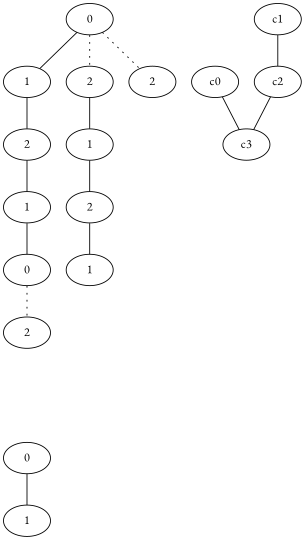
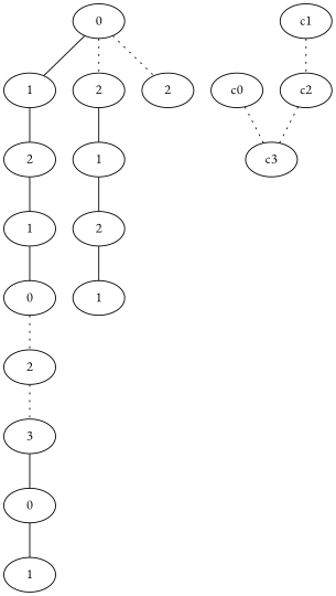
  graph {
    fontname="EB Garamond"
    node [fontname="EB Garamond"]
    edge [fontname="EB Garamond"]
    n1 [label=0]
    n2 [label=1]
    n3 [label=2]
    n4 [label=2]
    n5 [label=2]
    n6 [label=1]
    n7 [label=1]
    n8 [label=0]
    n9 [label=2]
+   n10 [label=3]
    n11 [label=0]
    n12 [label=1]
    n13 [label=2]
    n14 [label=1]
    c0
    c3
    c1
    c2
    n1 -- n2
    n1 -- n3 [style=dotted]
    n1 -- n4 [style=dotted]
    n2 -- n5
    n3 -- n6
    n5 -- n7
    n6 -- n13
    n7 -- n8
    n8 -- n9 [style=dotted]
+   n9 -- n10 [style=dotted]
+   n10 -- n11
    n11 -- n12
    n13 -- n14
-   c0 -- c3
-   c1 -- c2
-   c2 -- c3 [style=solid]
+   c0 -- c3 [style=dotted]
+   c1 -- c2 [style=dotted]
+   c2 -- c3 [style=dotted]
  }
